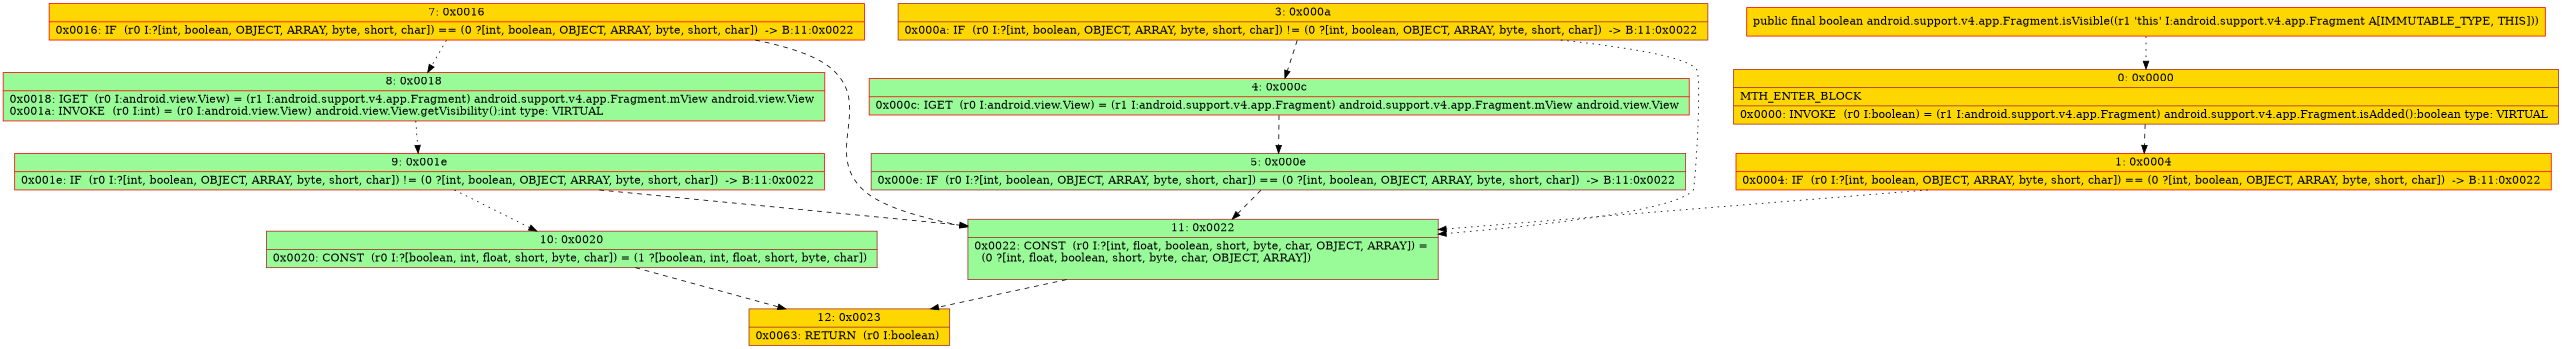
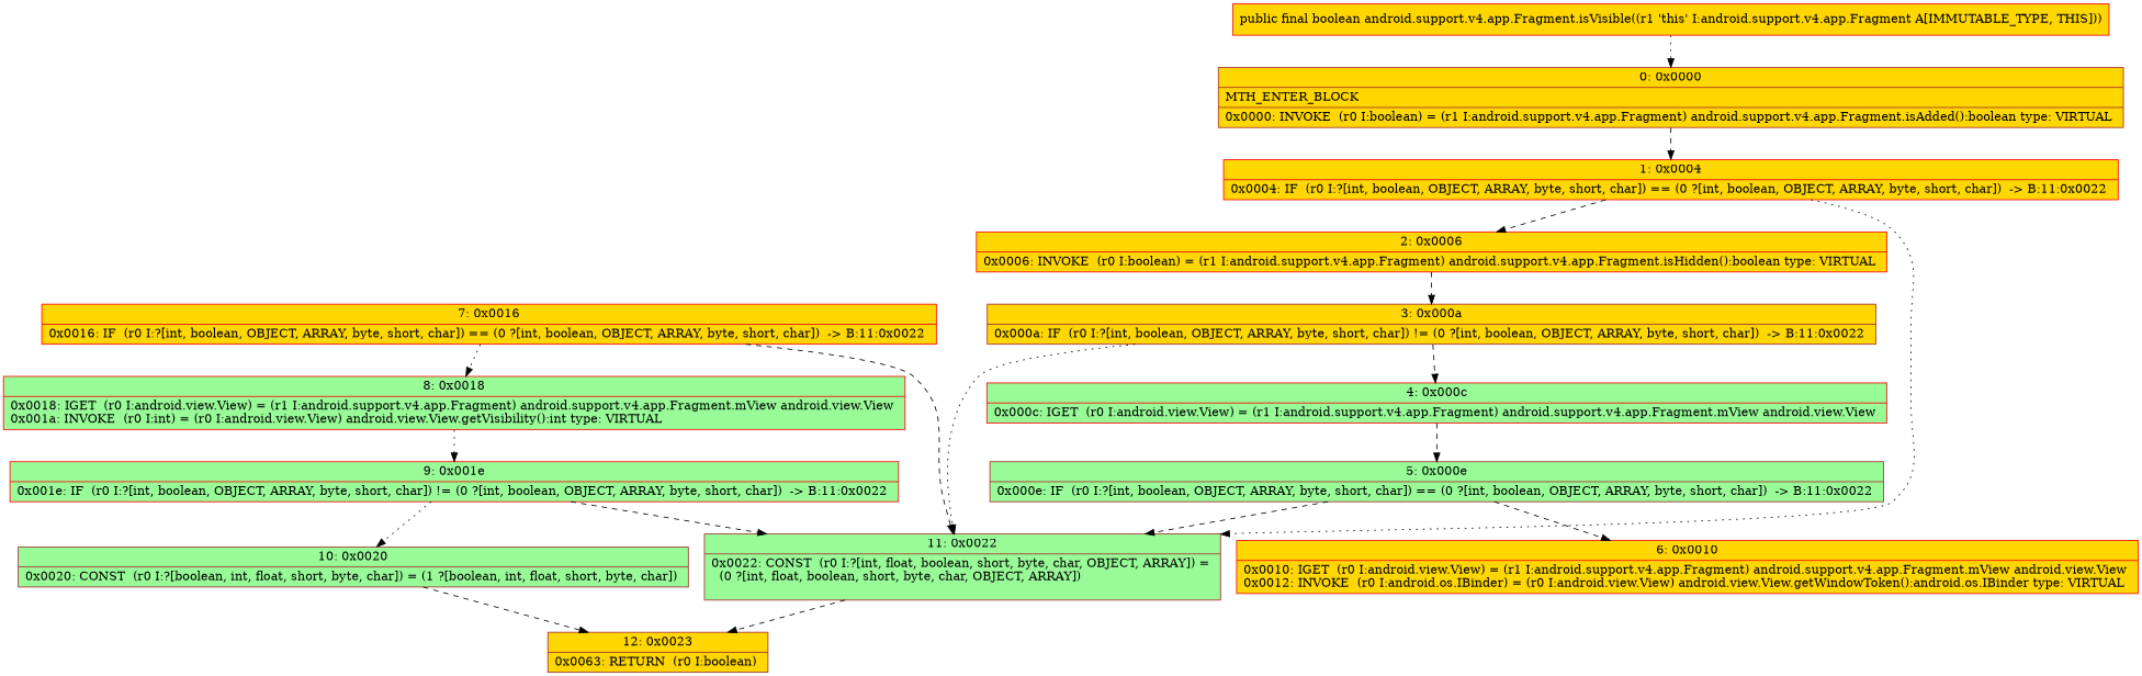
  digraph {
    node [color=red fillcolor=gold shape=record style=filled]
    edge [style=dashed]
    n1 [color=brown label="{0\:\ 0x0000|MTH_ENTER_BLOCK\l|0x0000: INVOKE  (r0 I:boolean) = (r1 I:android.support.v4.app.Fragment) android.support.v4.app.Fragment.isAdded():boolean type: VIRTUAL \l}"]
    n2 [label="{1\:\ 0x0004|0x0004: IF  (r0 I:?[int, boolean, OBJECT, ARRAY, byte, short, char]) == (0 ?[int, boolean, OBJECT, ARRAY, byte, short, char])  \-\> B:11:0x0022 \l}"]
+   n3 [label="{2\:\ 0x0006|0x0006: INVOKE  (r0 I:boolean) = (r1 I:android.support.v4.app.Fragment) android.support.v4.app.Fragment.isHidden():boolean type: VIRTUAL \l}"]
    n4 [color=brown fillcolor=palegreen label="{11\:\ 0x0022|0x0022: CONST  (r0 I:?[int, float, boolean, short, byte, char, OBJECT, ARRAY]) = \l  (0 ?[int, float, boolean, short, byte, char, OBJECT, ARRAY])\l \l}"]
    n5 [color=brown label="{3\:\ 0x000a|0x000a: IF  (r0 I:?[int, boolean, OBJECT, ARRAY, byte, short, char]) != (0 ?[int, boolean, OBJECT, ARRAY, byte, short, char])  \-\> B:11:0x0022 \l}"]
    n6 [color=brown label="{12\:\ 0x0023|0x0063: RETURN  (r0 I:boolean) \l}"]
    n7 [fillcolor=palegreen label="{4\:\ 0x000c|0x000c: IGET  (r0 I:android.view.View) = (r1 I:android.support.v4.app.Fragment) android.support.v4.app.Fragment.mView android.view.View \l}"]
    n8 [color=brown fillcolor=palegreen label="{5\:\ 0x000e|0x000e: IF  (r0 I:?[int, boolean, OBJECT, ARRAY, byte, short, char]) == (0 ?[int, boolean, OBJECT, ARRAY, byte, short, char])  \-\> B:11:0x0022 \l}"]
+   n9 [label="{6\:\ 0x0010|0x0010: IGET  (r0 I:android.view.View) = (r1 I:android.support.v4.app.Fragment) android.support.v4.app.Fragment.mView android.view.View \l0x0012: INVOKE  (r0 I:android.os.IBinder) = (r0 I:android.view.View) android.view.View.getWindowToken():android.os.IBinder type: VIRTUAL \l}"]
    n10 [label="{7\:\ 0x0016|0x0016: IF  (r0 I:?[int, boolean, OBJECT, ARRAY, byte, short, char]) == (0 ?[int, boolean, OBJECT, ARRAY, byte, short, char])  \-\> B:11:0x0022 \l}"]
    n11 [fillcolor=palegreen label="{8\:\ 0x0018|0x0018: IGET  (r0 I:android.view.View) = (r1 I:android.support.v4.app.Fragment) android.support.v4.app.Fragment.mView android.view.View \l0x001a: INVOKE  (r0 I:int) = (r0 I:android.view.View) android.view.View.getVisibility():int type: VIRTUAL \l}"]
    n12 [fillcolor=palegreen label="{9\:\ 0x001e|0x001e: IF  (r0 I:?[int, boolean, OBJECT, ARRAY, byte, short, char]) != (0 ?[int, boolean, OBJECT, ARRAY, byte, short, char])  \-\> B:11:0x0022 \l}"]
    n13 [color=brown fillcolor=palegreen label="{10\:\ 0x0020|0x0020: CONST  (r0 I:?[boolean, int, float, short, byte, char]) = (1 ?[boolean, int, float, short, byte, char]) \l}"]
    n14 [label="{public final boolean android.support.v4.app.Fragment.isVisible((r1 'this' I:android.support.v4.app.Fragment A[IMMUTABLE_TYPE, THIS])) }"]
    n1 -> n2
+   n2 -> n3
    n2 -> n4 [style=dotted]
+   n3 -> n5
    n4 -> n6
    n5 -> n4 [style=dotted]
    n5 -> n7
    n7 -> n8
    n8 -> n4
+   n8 -> n9
    n10 -> n4
    n10 -> n11 [style=dotted]
    n11 -> n12 [style=dotted]
    n12 -> n4
    n12 -> n13 [style=dotted]
    n13 -> n6
    n14 -> n1 [style=dotted]
  }
